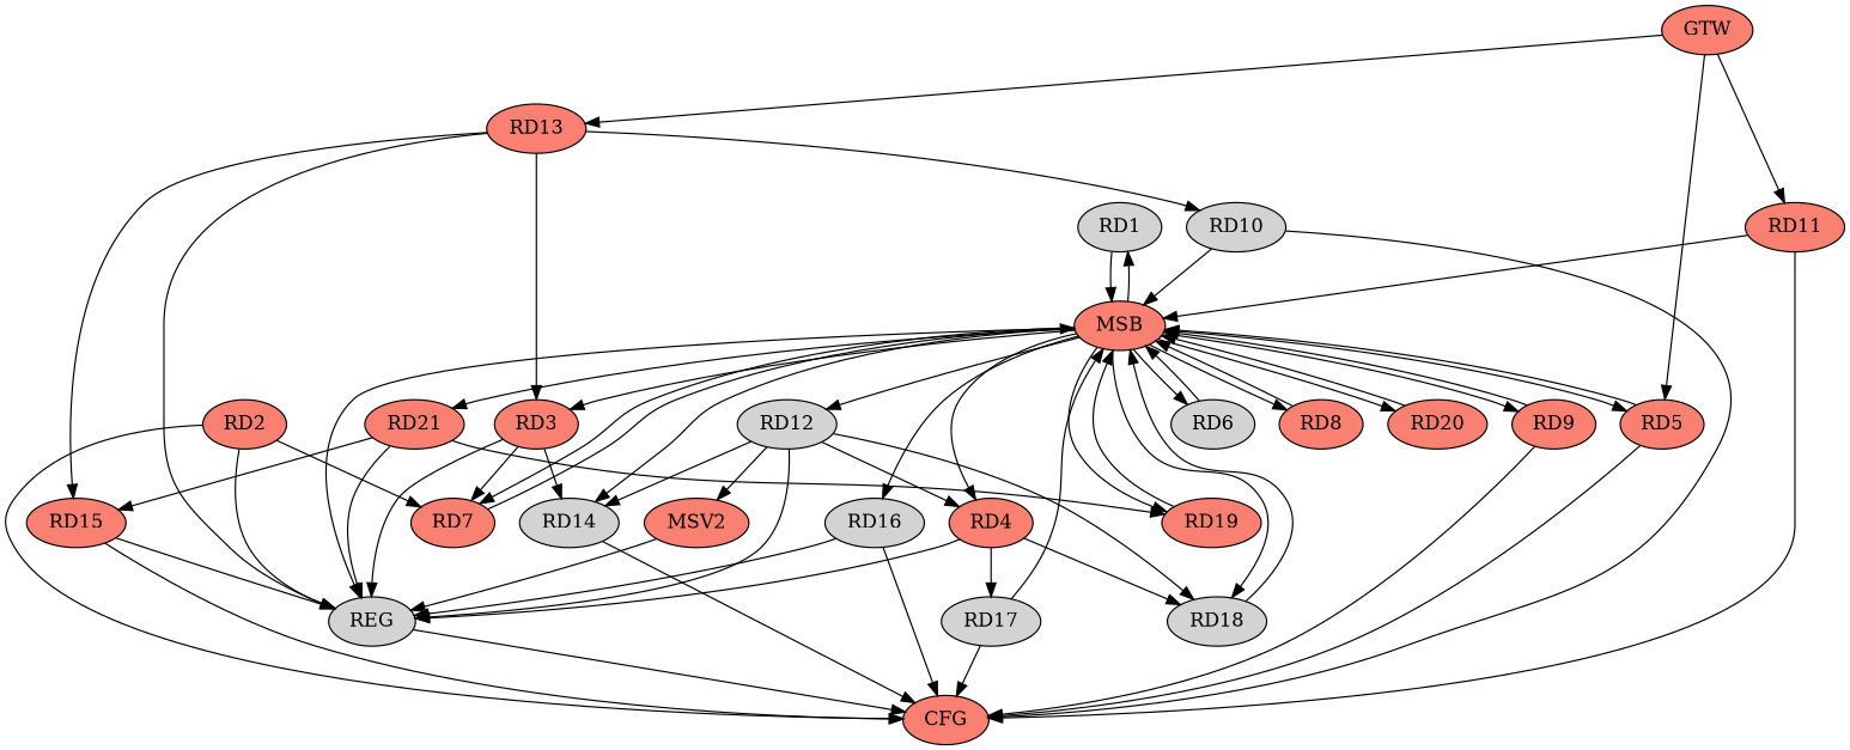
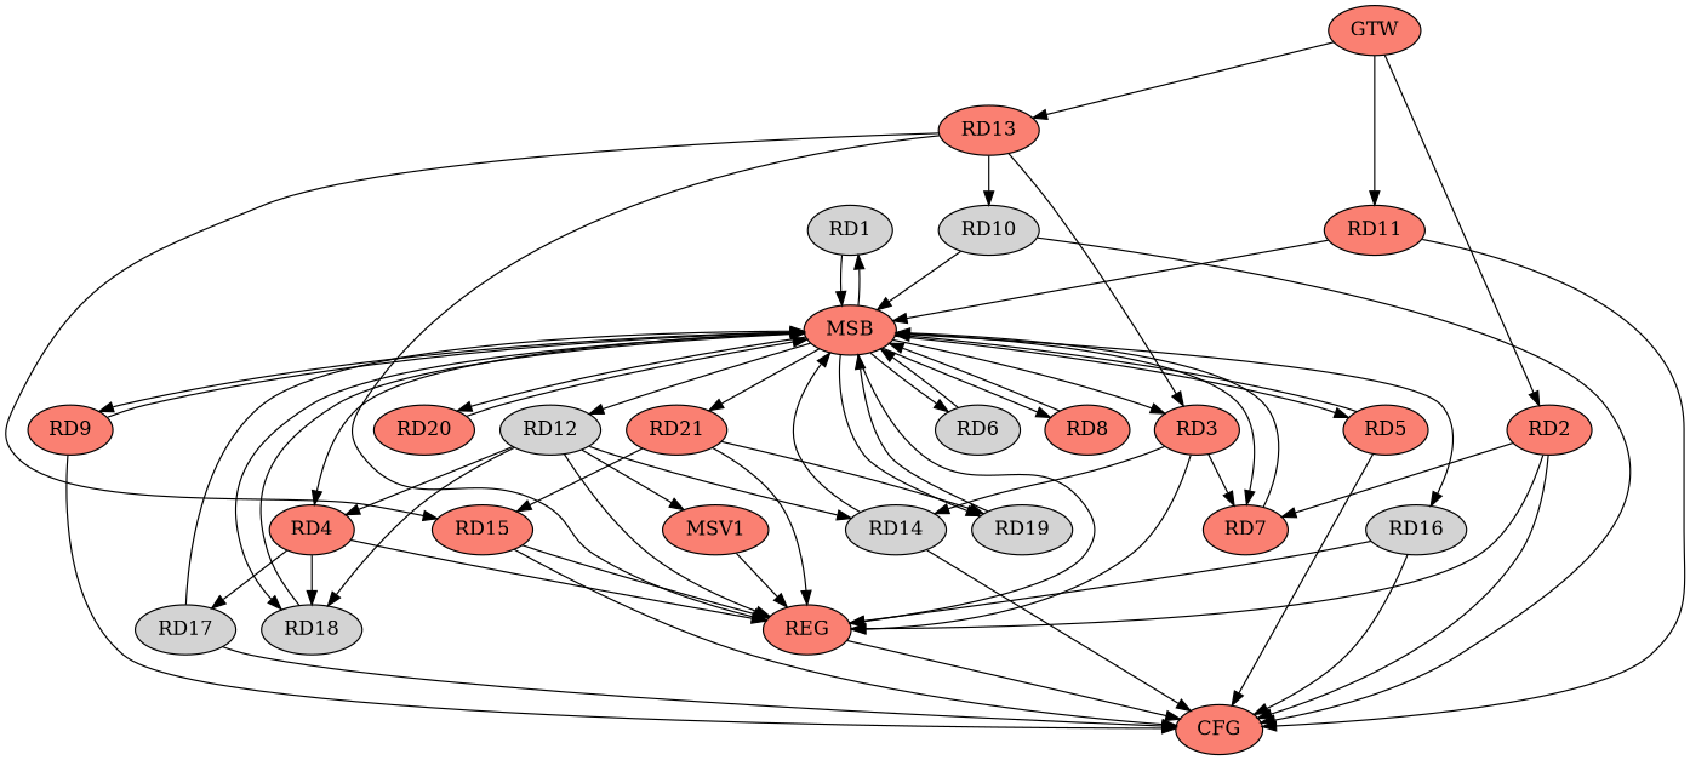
  strict digraph {
    node [fillcolor=salmon style=filled]
    n1 [fillcolor=lightgrey label=RD1]
    n2 [label=MSB]
    n3 [label=RD7]
-   n4 [fillcolor=lightgrey label=REG]
+   n4 [label=REG]
    n5 [label=RD3]
    n6 [label=RD4]
    n7 [fillcolor=lightgrey label=RD18]
    n8 [label=RD5]
    n9 [fillcolor=lightgrey label=RD6]
    n10 [label=RD8]
    n11 [label=RD9]
    n12 [fillcolor=lightgrey label=RD12]
    n13 [fillcolor=lightgrey label=RD16]
-   n14 [label=RD19]
+   n14 [fillcolor=lightgrey label=RD19]
    n15 [label=RD20]
    n16 [label=RD21]
    n17 [label=RD2]
    n18 [label=CFG]
    n19 [fillcolor=lightgrey label=RD14]
    n20 [fillcolor=lightgrey label=RD17]
    n21 [fillcolor=lightgrey label=RD10]
    n22 [label=RD11]
-   n23 [label=MSV2]
+   n23 [label=MSV1]
    n24 [label=RD13]
    n25 [label=RD15]
    n26 [label=GTW]
    n1 -> n2
    n2 -> n1
    n2 -> n3
    n2 -> n4
    n2 -> n5
    n2 -> n6
    n2 -> n7
    n2 -> n8
    n2 -> n9
    n2 -> n10
    n2 -> n11
    n2 -> n12
    n2 -> n13
    n2 -> n14
    n2 -> n15
    n2 -> n16
    n3 -> n2
    n4 -> n18
    n5 -> n3
    n5 -> n4
    n5 -> n19
    n6 -> n4
    n6 -> n7
    n6 -> n20
    n7 -> n2
    n8 -> n2
    n8 -> n18
    n9 -> n2
    n10 -> n2
    n11 -> n2
    n11 -> n18
    n12 -> n4
    n12 -> n6
    n12 -> n7
    n12 -> n19
    n12 -> n23
    n13 -> n4
    n13 -> n18
    n14 -> n2
    n15 -> n2
    n16 -> n4
    n16 -> n14
    n16 -> n25
    n17 -> n3
    n17 -> n4
    n17 -> n18
-   n2 -> n19
+   n19 -> n2
    n19 -> n18
    n20 -> n2
    n20 -> n18
    n21 -> n2
    n21 -> n18
    n22 -> n2
    n22 -> n18
    n23 -> n4
    n24 -> n4
    n24 -> n5
    n24 -> n21
    n24 -> n25
    n25 -> n4
    n25 -> n18
-   n26 -> n8
+   n26 -> n17
    n26 -> n22
    n26 -> n24
  }
